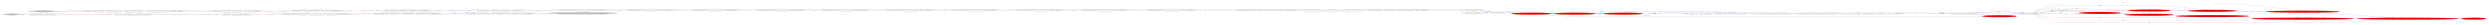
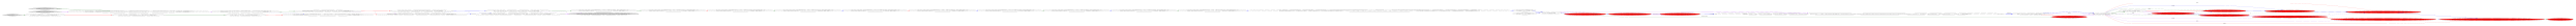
  digraph {
    fontname=Montserrat
    rankdir=LR
    node [fillcolor=white fontname=Montserrat shape=ellipse style=filled]
    edge [color=blue fontname=Montserrat style=bold]
    n1 [fillcolor=red label="assertOrderOf(tuples,\"personName\",\"Emma\",\"Grace\",\"Hailey\",\"Isabella\",\"Lily\",\"Madison\",\"Mia\",\"Natalie\",\"Olivia\",\"Samantha\")@@@36@@@['0', '1', '0']"]
    n2 [fillcolor=red label="assertOrderOf(tuples,\"country\",\"Netherlands\",\"United States\",\"Netherlands\",\"Netherlands\",\"Netherlands\",\"United States\",\"United States\",\"Netherlands\",\"Netherlands\",\"United States\")@@@37@@@['0', '1', '0']"]
    n3 [fillcolor=red label="{solrClientCache.close()}@@@39@@@['0', '1', '0']"]
    n4 [label="statement.executeUpdate(\"insert into PEOPLE (ID, NAME, COUNTRY_CODE) values (20,'Samantha','US')\")@@@19@@@['1', '1', '0']"]
    n5 [label="new UpdateRequest().add(id,\"1\",\"rating_f\",\"3.5\",\"personId_i\",\"11\").add(id,\"2\",\"rating_f\",\"5\",\"personId_i\",\"12\").add(id,\"3\",\"rating_f\",\"2.2\",\"personId_i\",\"13\").add(id,\"4\",\"rating_f\",\"4.3\",\"personId_i\",\"14\").add(id,\"5\",\"rating_f\",\"3.5\",\"personId_i\",\"15\").add(id,\"6\",\"rating_f\",\"3\",\"personId_i\",\"16\").add(id,\"7\",\"rating_f\",\"3\",\"personId_i\",\"17\").add(id,\"8\",\"rating_f\",\"4\",\"personId_i\",\"18\").add(id,\"9\",\"rating_f\",\"4.1\",\"personId_i\",\"19\").add(id,\"10\",\"rating_f\",\"4.8\",\"personId_i\",\"20\").commit(cluster.getSolrClient(),COLLECTIONORALIAS)@@@21@@@['1', '1', '0']"]
    n6 [label="String expression@@@22@@@['1', '1', '0']"]
    n7 [label="Statement statement = connection.createStatement()@@@5@@@['0', '0', '1']"]
    n8 [label="statement.executeUpdate(\"create table COUNTRIES(CODE varchar(3) not null primary key, COUNTRY_NAME varchar(50), DELETED char(1) default 'N')\")@@@6@@@['0', '0', '1']"]
    n9 [label="statement.executeUpdate(\"create table PEOPLE(ID int not null primary key, NAME varchar(50), COUNTRY_CODE char(2), DELETED char(1) default 'N')\")@@@7@@@['0', '0', '1']"]
    n10 [label="statement.executeUpdate(\"insert into PEOPLE (ID, NAME, COUNTRY_CODE) values (17,'Mia','US')\")@@@16@@@['1', '1', '0']"]
    n11 [label="statement.executeUpdate(\"insert into PEOPLE (ID, NAME, COUNTRY_CODE) values (18,'Natalie','NL')\")@@@17@@@['1', '1', '0']"]
    n12 [label="statement.executeUpdate(\"insert into PEOPLE (ID, NAME, COUNTRY_CODE) values (19,'Olivia','NL')\")@@@18@@@['1', '1', '0']"]
    n13 [label="StreamFactory factory = new StreamFactory().withCollectionZkHost(COLLECTIONORALIAS,cluster.getZkServer().getZkAddress()).withFunctionName(\"search\",).withFunctionName(\"select\",).withFunctionName(\"innerJoin\",).withFunctionName(\"jdbc\",)@@@3@@@['1', '1', '0']"]
    n14 [label="statement.executeUpdate(\"insert into COUNTRIES (CODE,COUNTRY_NAME) values ('US', 'United States')\")@@@6@@@['1', '1', '0']"]
    n15 [label="statement.executeUpdate(\"insert into COUNTRIES (CODE,COUNTRY_NAME) values ('NL', 'Netherlands')\")@@@7@@@['1', '1', '0']"]
    n16 [label="expression = \"innerJoin(\" + \" select(\" + \" search(\" + COLLECTIONORALIAS + \", fl=\"personId_i,rating_f\", q=\"rating_f:*\", sort=\"personId_i asc\"),\" + \" personId_i as personId,\" + \" rating_f as rating\" + \" ),\" + \" select(\" + \" jdbc(connection=\"jdbc:hsqldb:mem:.\", sql=\"select PEOPLE.ID, PEOPLE.NAME, COUNTRIES.COUNTRY_NAME from PEOPLE inner join COUNTRIES on PEOPLE.COUNTRY_CODE = COUNTRIES.CODE order by PEOPLE.ID\", sort=\"ID asc\"),\" + \" ID as personId,\" + \" NAME as personName,\" + \" COUNTRY_NAME as country\" + \" ),\" + \" on=\"personId\"\" + \")\"@@@29@@@['1', '1', '0']"]
    n17 [label="stream = factory.constructStream(expression)@@@30@@@['1', '1', '0']"]
    n18 [fillcolor=red label="stream.setStreamContext(streamContext)@@@31@@@['0', '1', '0']"]
    n19 [label="tuples = getTuples(stream)@@@32@@@['1', '1', '0']"]
    n20 [fillcolor=red label="assertOrderOf(tuples,\"rating\",3.5d,5d,2.2d,4.3d,3.5d,3d,3d,4d,4.1d,4.8d)@@@35@@@['0', '1', '0']"]
    n21 [fillcolor=red label="SolrClientCache solrClientCache = new SolrClientCache()@@@26@@@['0', '1', '0']"]
    n22 [fillcolor=red label="streamContext.setSolrClientCache(solrClientCache)@@@27@@@['0', '1', '0']"]
    n23 [label="statement.executeUpdate(\"create table PEOPLE_SPORTS(ID int not null primary key, PERSON_ID int, SPORT_NAME varchar(50), DELETED char(1) default 'N')\")@@@8@@@['0', '0', '1']"]
    n24 [fillcolor=lightgray label="statement.executeUpdate(\"create table UNSUPPORTED_COLUMNS(ID int not null primary key, UNSP binary)\")@@@9@@@['0', '0', '1']"]
    n25 [fillcolor=red label="assertOrderOf(tuples,\"personId\",11,12,13,14,15,16,17,18,19,20)@@@34@@@['0', '1', '0']"]
    n26 [fillcolor=red label="assertOrderOf(tuples,\"personId\",11,12,13,14,15,16,17,18,19,20)@@@29@@@['1', '0', '0']"]
    n27 [fillcolor=red label="assertOrderOf(tuples,\"rating\",3.5d,5d,2.2d,4.3d,3.5d,3d,3d,4d,4.1d,4.8d)@@@30@@@['1', '0', '0']"]
    n28 [label="assertEquals(10,tuples.size())@@@33@@@['1', '1', '0']"]
    n29 [fillcolor=red label="assertOrderOf(tuples,\"personName\",\"Emma\",\"Grace\",\"Hailey\",\"Isabella\",\"Lily\",\"Madison\",\"Mia\",\"Natalie\",\"Olivia\",\"Samantha\")@@@31@@@['1', '0', '0']"]
    n30 [fillcolor=red label="assertOrderOf(tuples,\"country\",\"Netherlands\",\"United States\",\"Netherlands\",\"Netherlands\",\"Netherlands\",\"United States\",\"United States\",\"Netherlands\",\"Netherlands\",\"United States\")@@@32@@@['1', '0', '0']"]
    n31 [fillcolor=lightgray label="setupDatabase['0', '0', '1']" shape=diamond]
    n32 [label="Class.forName(\"org.hsqldb.jdbcDriver\").newInstance()@@@3@@@['0', '0', '1']"]
    n33 [label="Connection connection = DriverManager.getConnection(\"jdbc:hsqldb:mem:.\")@@@4@@@['0', '0', '1']"]
    n34 [label="List<Tuple> tuples@@@24@@@['1', '1', '0']"]
    n35 [label="TupleStream stream@@@23@@@['1', '1', '0']"]
    n36 [label="statement.executeUpdate(\"insert into PEOPLE (ID, NAME, COUNTRY_CODE) values (16,'Madison','US')\")@@@15@@@['1', '1', '0']"]
    n37 [label="statement.executeUpdate(\"insert into COUNTRIES (CODE,COUNTRY_NAME) values ('NO', 'Norway')\")@@@9@@@['1', '1', '0']"]
    n38 [label="statement.executeUpdate(\"insert into PEOPLE (ID, NAME, COUNTRY_CODE) values (11,'Emma','NL')\")@@@10@@@['1', '1', '0']"]
    n39 [label="statement.executeUpdate(\"insert into PEOPLE (ID, NAME, COUNTRY_CODE) values (12,'Grace','US')\")@@@11@@@['1', '1', '0']"]
    n40 [label="statement.executeUpdate(\"insert into PEOPLE (ID, NAME, COUNTRY_CODE) values (13,'Hailey','NL')\")@@@12@@@['1', '1', '0']"]
    n41 [label="statement.executeUpdate(\"insert into PEOPLE (ID, NAME, COUNTRY_CODE) values (14,'Isabella','NL')\")@@@13@@@['1', '1', '0']"]
    n42 [label="statement.executeUpdate(\"insert into PEOPLE (ID, NAME, COUNTRY_CODE) values (15,'Lily','NL')\")@@@14@@@['1', '1', '0']"]
    n43 [fillcolor=red label="StreamContext streamContext = new StreamContext()@@@25@@@['0', '1', '0']"]
+   n44 [fillcolor=lightgray label="testJDBCSolrInnerJoinExpression['1', '0', '0']" shape=diamond]
    n45 [label="statement.executeUpdate(\"insert into COUNTRIES (CODE,COUNTRY_NAME) values ('NP', 'Nepal')\")@@@8@@@['1', '1', '0']"]
    n46 [fillcolor=lightgray label="testJDBCSolrInnerJoinExpression['0', '1', '0']" shape=diamond]
    n1 -> n2
    n2 -> n3 [color=darkgreen]
    n4 -> n5
    n5 -> n6
    n6 -> n34
    n7 -> n8 [color=red]
    n8 -> n9 [color=red]
    n9 -> n23
    n10 -> n11 [color=darkgreen]
    n11 -> n12
    n12 -> n4 [color=darkgreen]
    n13 -> n14 [color=purple]
    n14 -> n8 [label=0 style=dashed]
    n14 -> n15 [color=darkgreen]
    n15 -> n9 [color=purple label=0 style=dashed]
    n15 -> n45 [color=red]
    n16 -> n17
    n16 -> n17 [label=expression style=solid]
    n17 -> n18 [color=red]
    n17 -> n19 [color=purple label=stream style=solid]
    n17 -> n19
    n18 -> n19 [color=purple]
    n19 -> n1 [color=red label=tuples style=solid]
    n19 -> n2 [color=red label=tuples style=solid]
    n19 -> n20 [label=tuples style=solid]
    n19 -> n25 [color=darkgreen label=tuples style=solid]
    n19 -> n26 [color=purple label=tuples style=solid]
    n19 -> n27 [color=darkgreen label=tuples style=solid]
    n19 -> n28 [color=darkgreen]
    n19 -> n29 [color=purple label=tuples style=solid]
    n19 -> n30 [color=purple label=tuples style=solid]
    n20 -> n1
    n21 -> n22 [color=purple label=solrClientCache style=solid]
    n21 -> n22 [color=purple]
    n22 -> n16
    n23 -> n24 [color=purple]
    n25 -> n20
    n26 -> n25 [label=0 style=dashed]
    n26 -> n27
    n27 -> n20 [color=darkgreen label=0 style=dashed]
    n27 -> n29 [color=purple]
    n28 -> n25 [color=red]
    n28 -> n26 [color=purple]
    n29 -> n1 [label=0 style=dashed]
    n29 -> n30 [color=red]
    n30 -> n2 [label=0 style=dashed]
    n31 -> n32 [color=darkgreen]
    n32 -> n33 [color=red]
    n33 -> n7 [color=darkgreen]
    n34 -> n16 [color=purple]
    n34 -> n43
    n35 -> n34
    n36 -> n10
    n37 -> n24 [color=purple label=0 style=dashed]
    n37 -> n38 [color=darkgreen]
    n38 -> n39 [color=darkgreen]
    n39 -> n40 [color=red]
    n40 -> n41 [color=darkgreen]
    n41 -> n42
    n42 -> n36 [color=red]
    n43 -> n18 [color=darkgreen label=streamContext style=solid]
    n43 -> n21
+   n44 -> n13 [color=darkgreen]
    n45 -> n23 [label=0 style=dashed]
    n45 -> n37
    n46 -> n13 [color=purple]
  }
